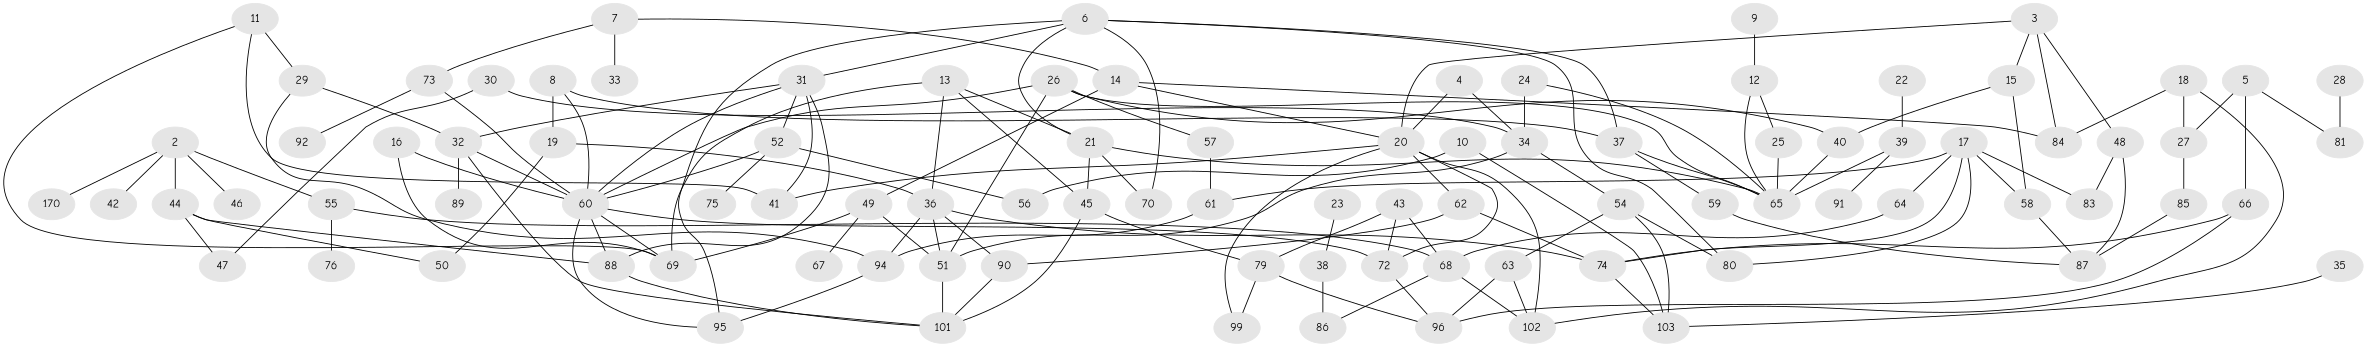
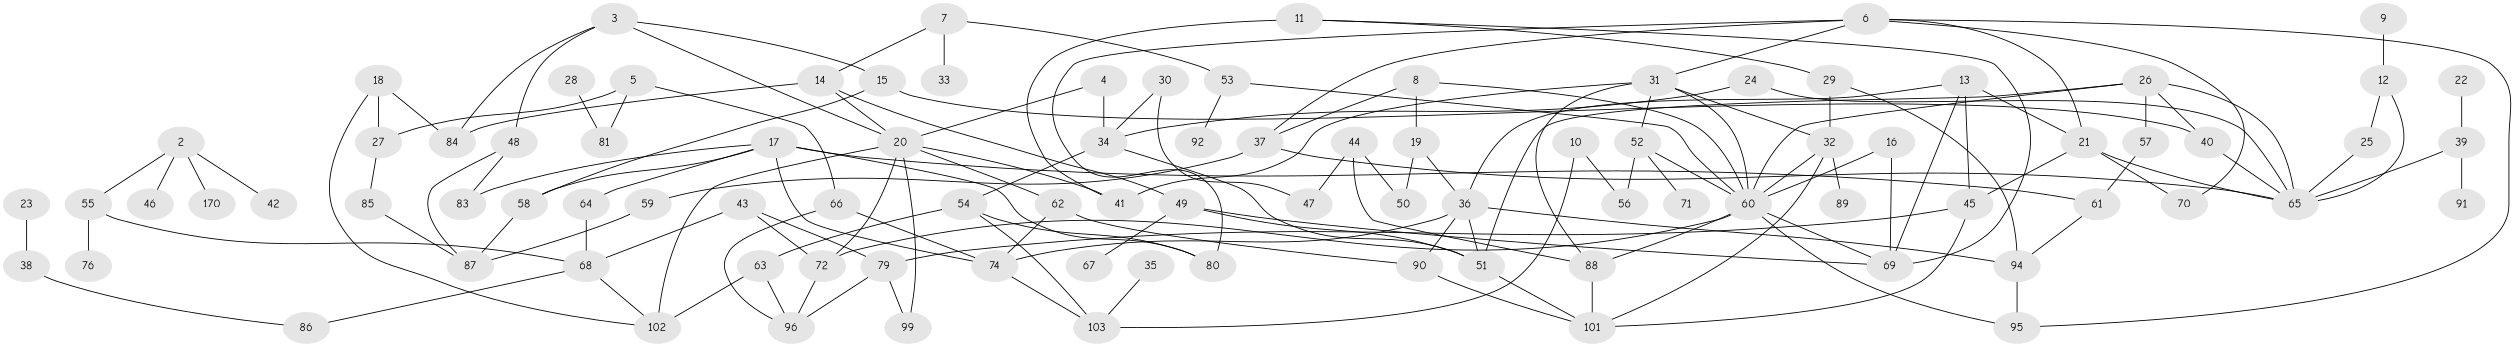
  graph {
    fontname="Comic Neue"
    node [color=gray90 fontname="Comic Neue" style=filled]
    edge [fontname="Comic Neue" weight=1.0]
    2
    42
    44
    46
    55
    n6 [label=170]
    50
    47
    88
    68
    76
    3
    15
    20
    48
    84
    40
    58
    41
    102
    62
    72
    99
    83
    87
    4
    34
    51
    54
    5
    27
    66
    81
    85
    74
    96
    6
    21
    31
    37
    70
    80
    95
    65
    45
    60
    32
    52
    59
    7
    14
    33
-   53 [label=73]
+   53
    49
    92
    8
    19
    36
    69
    9
    12
    25
    10
    56
    103
    11
    29
    94
    13
    90
    101
    79
    67
    16
    17
    61
    64
    18
    22
    39
    91
    23
    38
    86
    24
    26
    57
    28
    89
    30
-   75
+   75 [label=71]
    63
    35
    43
    2 -- 42
-   2 -- 44
    2 -- 46
    2 -- 55
    2 -- n6
    44 -- 50
    44 -- 47
    44 -- 88
    55 -- 68
    55 -- 76
    88 -- 101
    68 -- 102
    68 -- 86
    3 -- 15
    3 -- 20
    3 -- 48
    3 -- 84
    15 -- 40
    15 -- 58
    20 -- 41
    20 -- 102
    20 -- 62
    20 -- 72
    20 -- 99
    48 -- 83
    48 -- 87
    40 -- 65
    58 -- 87
    62 -- 74
    62 -- 90
    72 -- 96
    4 -- 20
    4 -- 34
    34 -- 51
    34 -- 54
    51 -- 101
    54 -- 80
    54 -- 103
    54 -- 63
    5 -- 27
    5 -- 66
    5 -- 81
    27 -- 85
    66 -- 74
    66 -- 96
    85 -- 87
    74 -- 103
    6 -- 21
    6 -- 31
    6 -- 37
    6 -- 70
    6 -- 80
    6 -- 95
    21 -- 70
    21 -- 65
    21 -- 45
    31 -- 88
    31 -- 41
    31 -- 60
    31 -- 32
    31 -- 52
    37 -- 65
    37 -- 59
    45 -- 101
    45 -- 79
    60 -- 88
    60 -- 72
    60 -- 95
    60 -- 69
    32 -- 60
    32 -- 101
    32 -- 89
    52 -- 60
    52 -- 56
    52 -- 75
    59 -- 87
    7 -- 14
    7 -- 33
    7 -- 53
    14 -- 20
    14 -- 84
    14 -- 49
    53 -- 60
    53 -- 92
    49 -- 51
    49 -- 69
    49 -- 67
    8 -- 37
    8 -- 60
    8 -- 19
    19 -- 50
    19 -- 36
    36 -- 51
    36 -- 74
    36 -- 94
    36 -- 90
    9 -- 12
    12 -- 65
    12 -- 25
    25 -- 65
    10 -- 56
    10 -- 103
    11 -- 41 [weight=2.0]
    11 -- 69
    11 -- 29
    29 -- 32
    29 -- 94
    94 -- 95
    13 -- 21
    13 -- 45
    13 -- 36
    13 -- 69
    90 -- 101
    79 -- 99
    79 -- 96
    16 -- 60 [weight=2.0]
    16 -- 69
    17 -- 58
    17 -- 83
    17 -- 74
    17 -- 80
    17 -- 61
    17 -- 64
    61 -- 94
    64 -- 68
    18 -- 84
    18 -- 102
    18 -- 27
    22 -- 39
    39 -- 65
    39 -- 91
    23 -- 38
    38 -- 86
    24 -- 34
    24 -- 65
    26 -- 40
    26 -- 51
    26 -- 65
    26 -- 60
    26 -- 57
    57 -- 61
    28 -- 81
    30 -- 47
    30 -- 34
    63 -- 102
    63 -- 96
    35 -- 103
    43 -- 68
    43 -- 72 [weight=2.0]
    43 -- 79
  }
